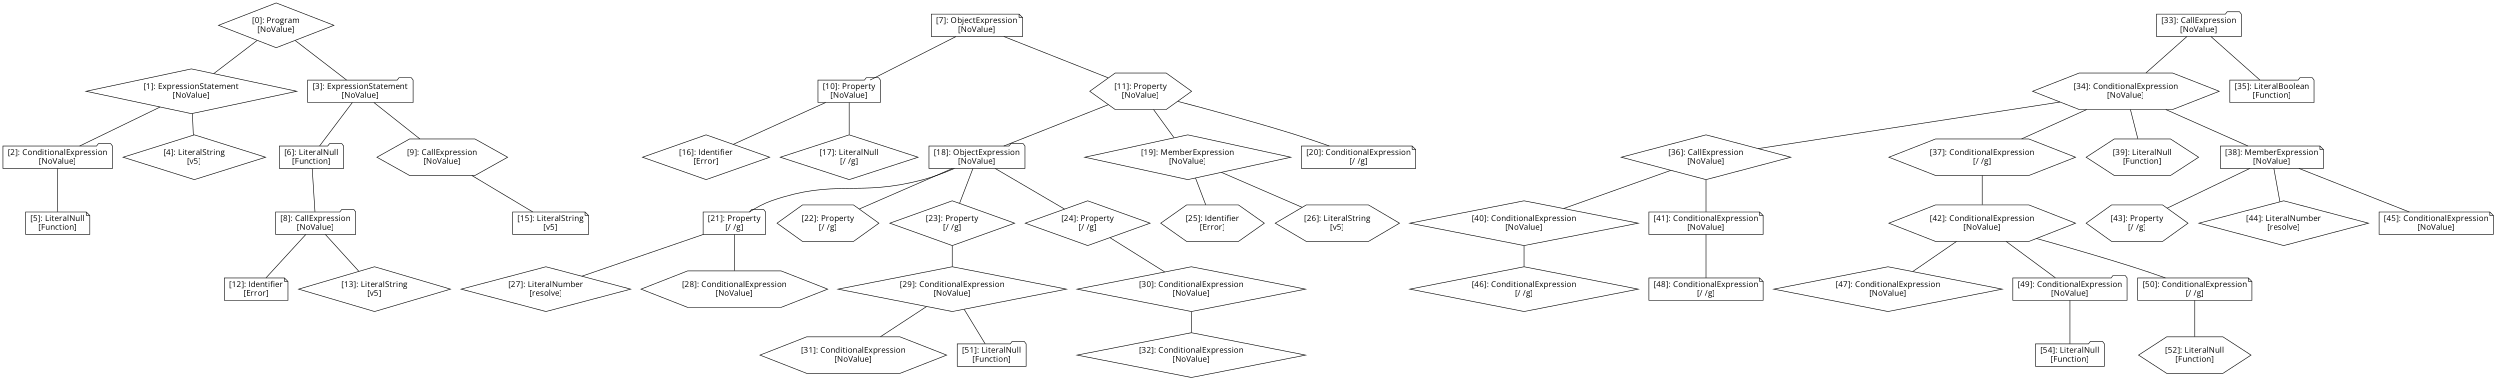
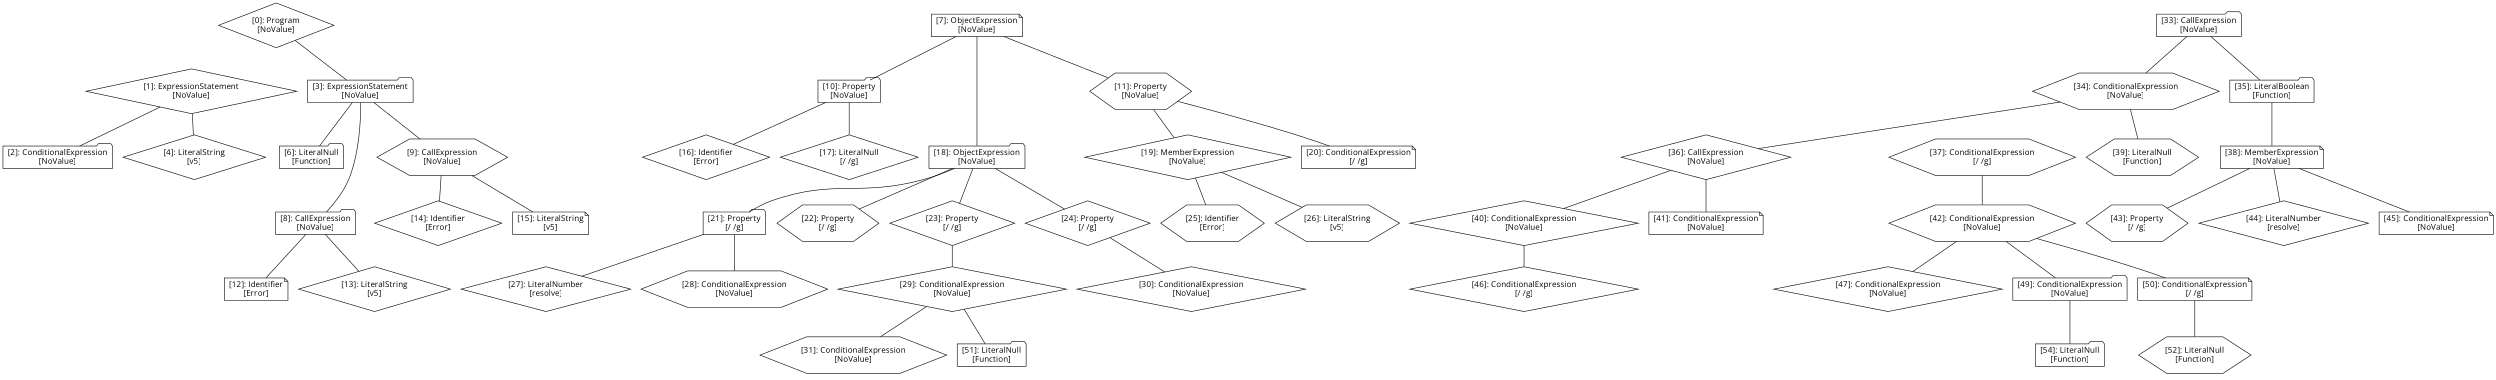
  graph {
    fontname="Open Sans"
    node [fontname="Open Sans" shape=diamond]
    edge [fontname="Open Sans"]
    n1 [label="[0]: Program\n[NoValue]"]
    n2 [label="[1]: ExpressionStatement\n[NoValue]"]
    n3 [label="[3]: ExpressionStatement\n[NoValue]" shape=folder]
    n4 [label="[2]: ConditionalExpression\n[NoValue]" shape=folder]
    n5 [label="[4]: LiteralString\n[v5]"]
    n6 [label="[6]: LiteralNull\n[Function]" shape=folder]
    n7 [label="[8]: CallExpression\n[NoValue]" shape=folder]
    n8 [label="[9]: CallExpression\n[NoValue]" shape=hexagon]
-   n9 [label="[5]: LiteralNull\n[Function]" shape=note]
    n10 [label="[7]: ObjectExpression\n[NoValue]" shape=note]
    n11 [label="[10]: Property\n[NoValue]" shape=folder]
    n12 [label="[11]: Property\n[NoValue]" shape=hexagon]
    n13 [label="[12]: Identifier\n[Error]" shape=note]
    n14 [label="[13]: LiteralString\n[v5]"]
+   n15 [label="[14]: Identifier\n[Error]"]
    n16 [label="[15]: LiteralString\n[v5]" shape=note]
    n17 [label="[16]: Identifier\n[Error]"]
    n18 [label="[17]: LiteralNull\n[/ /g]"]
    n19 [label="[18]: ObjectExpression\n[NoValue]" shape=folder]
    n20 [label="[19]: MemberExpression\n[NoValue]"]
    n21 [label="[20]: ConditionalExpression\n[/ /g]" shape=note]
    n22 [label="[21]: Property\n[/ /g]" shape=folder]
    n23 [label="[22]: Property\n[/ /g]" shape=hexagon]
    n24 [label="[23]: Property\n[/ /g]"]
    n25 [label="[24]: Property\n[/ /g]"]
    n26 [label="[25]: Identifier\n[Error]" shape=hexagon]
    n27 [label="[26]: LiteralString\n[v5]" shape=hexagon]
    n28 [label="[27]: LiteralNumber\n[resolve]"]
    n29 [label="[28]: ConditionalExpression\n[NoValue]" shape=hexagon]
    n30 [label="[29]: ConditionalExpression\n[NoValue]"]
    n31 [label="[30]: ConditionalExpression\n[NoValue]"]
    n32 [label="[31]: ConditionalExpression\n[NoValue]" shape=hexagon]
    n33 [label="[51]: LiteralNull\n[Function]" shape=folder]
-   n34 [label="[32]: ConditionalExpression\n[NoValue]"]
    n35 [label="[33]: CallExpression\n[NoValue]" shape=folder]
    n36 [label="[34]: ConditionalExpression\n[NoValue]" shape=hexagon]
    n37 [label="[35]: LiteralBoolean\n[Function]" shape=folder]
    n38 [label="[36]: CallExpression\n[NoValue]"]
    n39 [label="[37]: ConditionalExpression\n[/ /g]" shape=hexagon]
    n40 [label="[38]: MemberExpression\n[NoValue]" shape=note]
    n41 [label="[39]: LiteralNull\n[Function]" shape=hexagon]
    n42 [label="[40]: ConditionalExpression\n[NoValue]"]
    n43 [label="[41]: ConditionalExpression\n[NoValue]" shape=note]
    n44 [label="[42]: ConditionalExpression\n[NoValue]" shape=hexagon]
    n45 [label="[43]: Property\n[/ /g]" shape=hexagon]
    n46 [label="[44]: LiteralNumber\n[resolve]"]
    n47 [label="[45]: ConditionalExpression\n[NoValue]" shape=note]
    n48 [label="[46]: ConditionalExpression\n[/ /g]"]
-   n49 [label="[48]: ConditionalExpression\n[/ /g]" shape=note]
    n50 [label="[47]: ConditionalExpression\n[NoValue]"]
    n51 [label="[49]: ConditionalExpression\n[NoValue]" shape=folder]
    n52 [label="[50]: ConditionalExpression\n[/ /g]" shape=note]
    n53 [label="[54]: LiteralNull\n[Function]" shape=folder]
    n54 [label="[52]: LiteralNull\n[Function]" shape=hexagon]
-   n1 -- n2
    n1 -- n3
    n2 -- n4
    n2 -- n5
    n3 -- n6
-   n6 -- n7
+   n3 -- n7
    n3 -- n8
-   n4 -- n9
    n7 -- n13
    n7 -- n14
+   n8 -- n15
    n8 -- n16
    n10 -- n11
    n10 -- n12
    n11 -- n17
    n11 -- n18
-   n12 -- n19
+   n10 -- n19
    n12 -- n20
    n12 -- n21
    n19 -- n22
    n19 -- n23
    n19 -- n24
    n19 -- n25
    n20 -- n26
    n20 -- n27
    n22 -- n28
    n22 -- n29
    n24 -- n30
    n25 -- n31
    n30 -- n32
    n30 -- n33
-   n31 -- n34
    n35 -- n36
    n35 -- n37
    n36 -- n38
-   n36 -- n39
-   n36 -- n40
+   n37 -- n40
    n36 -- n41
    n38 -- n42
    n38 -- n43
    n39 -- n44
    n40 -- n45
    n40 -- n46
    n40 -- n47
    n42 -- n48
-   n43 -- n49
    n44 -- n50
    n44 -- n51
    n44 -- n52
    n51 -- n53
    n52 -- n54
  }
